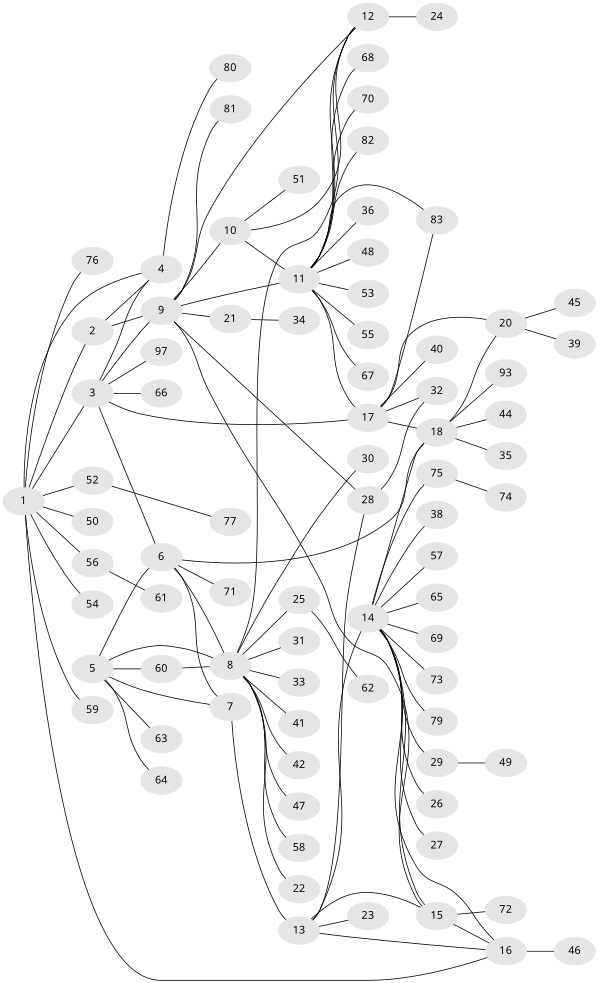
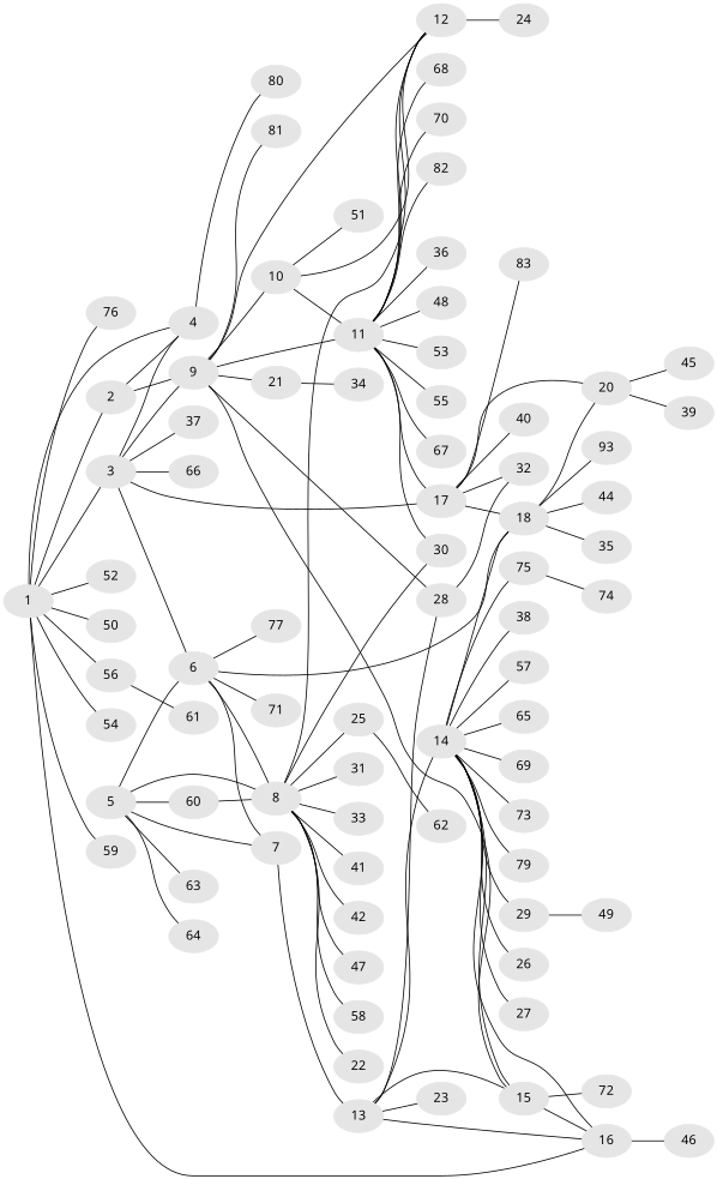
  graph {
    fontname="Noto Sans"
    rankdir=LR
    node [color=gray90 fontname="Noto Sans" style=filled]
    edge [fontname="Noto Sans"]
    1
    2
    3
    4
    16
    50
    52
    54
    56
    59
    76
    9
    6
    17
-   37 [label=97]
+   37
    66
    80
    46
    61
    7
    8
    18
    71
    77
    12
    10
    11
    15
    21
    28
    81
    20
    32
    40
    83
    5
    60
    63
    64
    13
    22
    25
    30
    31
    33
    41
    42
    47
    58
    35
    n51 [label=93]
    44
    14
    23
    24
    62
    51
    36
    48
    53
    55
    67
    68
    70
    82
    72
    34
    26
    27
    29
    38
    57
    65
    69
    73
    75
    79
    49
    74
    39
    45
    1 -- 2
    1 -- 3
    1 -- 4
    1 -- 16
    1 -- 50
    1 -- 52
    1 -- 54
    1 -- 56
    1 -- 59
    1 -- 76
    2 -- 4
    2 -- 9
    3 -- 4
    3 -- 9
    3 -- 6
    3 -- 17
    3 -- 37
    3 -- 66
    4 -- 80
    16 -- 46
    56 -- 61
    9 -- 12
    9 -- 10
    9 -- 11
    9 -- 15
    9 -- 21
    9 -- 28
    9 -- 81
    6 -- 7
    6 -- 8
    6 -- 18
    6 -- 71
-   52 -- 77
+   6 -- 77
    17 -- 18
    17 -- 20
    17 -- 32
    17 -- 40
    17 -- 83
    7 -- 13
    8 -- 12
    8 -- 22
    8 -- 25
    8 -- 30
    8 -- 31
    8 -- 33
    8 -- 41
    8 -- 42
    8 -- 47
    8 -- 58
    18 -- 20
    18 -- 35
    18 -- n51
    18 -- 44
    12 -- 24
    10 -- 12
    10 -- 11
    10 -- 51
    11 -- 17
    11 -- 12
-   11 -- 83
+   11 -- 30
    11 -- 36
    11 -- 48
    11 -- 53
    11 -- 55
    11 -- 67
    11 -- 68
    11 -- 70
    11 -- 82
    15 -- 16
    15 -- 72
    21 -- 34
    28 -- 32
    20 -- 39
    20 -- 45
    5 -- 6
    5 -- 7
    5 -- 8
    5 -- 60
    5 -- 63
    5 -- 64
    60 -- 8
    13 -- 16
    13 -- 15
    13 -- 28
    13 -- 14
    13 -- 23
    25 -- 62
    14 -- 16
    14 -- 18
    14 -- 15
    14 -- 26
    14 -- 27
    14 -- 29
    14 -- 38
    14 -- 57
    14 -- 65
    14 -- 69
    14 -- 73
    14 -- 75
    14 -- 79
    29 -- 49
    75 -- 74
  }
